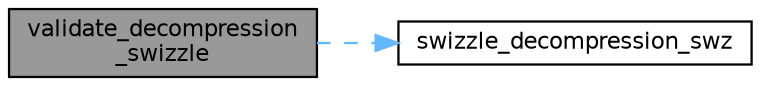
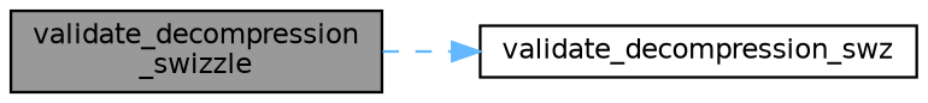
  digraph {
    rankdir=LR
    node [color=black fontname=Helvetica fontsize=10 shape=box style=filled]
    n1 [fillcolor=grey60 fontcolor=black height=0.2 label="validate_decompression\l_swizzle" width=0.4]
-   n2 [fillcolor=white height=0.2 label=swizzle_decompression_swz width=0.4]
+   n2 [fillcolor=white height=0.2 label=validate_decompression_swz width=0.4]
    n1 -> n2 [color=steelblue1 fontname=Helvetica fontsize=10 labelfontname=Helvetica labelfontsize=10 style=dashed]
  }
